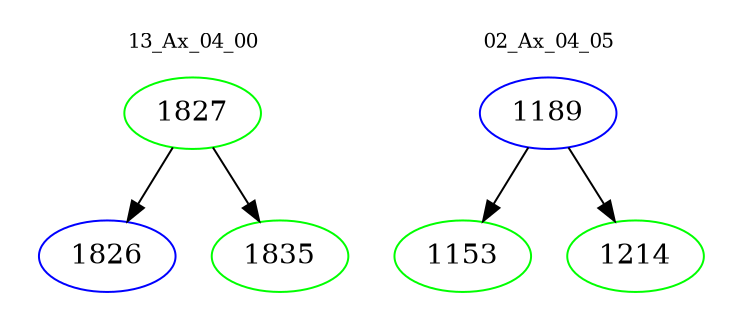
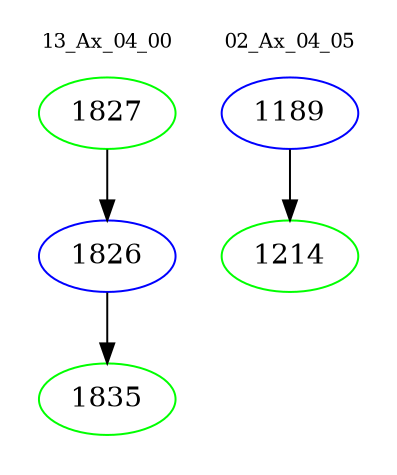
  digraph {
    node [color=green]
    edge [color=black]
    n1 [color=blue label=1826]
    n2 [label=1835]
    n3 [label=1827]
    n4 [color=blue label=1189]
-   n5 [label=1153]
    n6 [label=1214]
    subgraph cluster_1 {
      color=white
      fontsize=10
      label="13_Ax_04_00"
      n1
      n2
      n3
    }
    subgraph cluster_2 {
      color=white
      fontsize=10
      label="02_Ax_04_05"
      n4
-     n5
      n6
    }
-   n3 -> n2
+   n1 -> n2
    n3 -> n1
-   n4 -> n5
    n4 -> n6
  }
